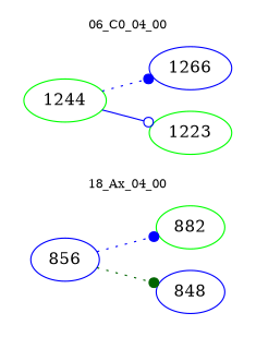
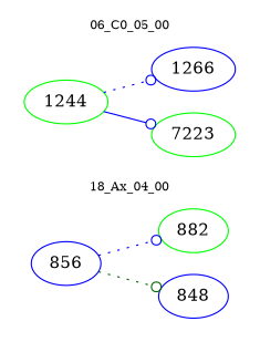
  digraph {
    rankdir=LR
    node [color=blue]
    edge [arrowhead=odot color=blue style=dotted]
    n1 [label=856]
    n2 [label=848]
    n3 [color=green label=882]
    n4 [color=green label=1244]
-   n5 [color=green label=1223]
+   n5 [color=green label=7223]
    n6 [label=1266]
    subgraph cluster_1 {
      color=white
      fontsize=10
      label="18_Ax_04_00"
      n1
      n2
      n3
    }
    subgraph cluster_2 {
      color=white
      fontsize=10
-     label="06_C0_04_00"
+     label="06_C0_05_00"
      n4
      n5
      n6
    }
-   n1 -> n2 [arrowhead=dot color=darkgreen]
-   n1 -> n3 [arrowhead=dot]
+   n1 -> n2 [color=darkgreen]
+   n1 -> n3
    n4 -> n5 [style=solid]
-   n4 -> n6 [arrowhead=dot]
+   n4 -> n6
  }
